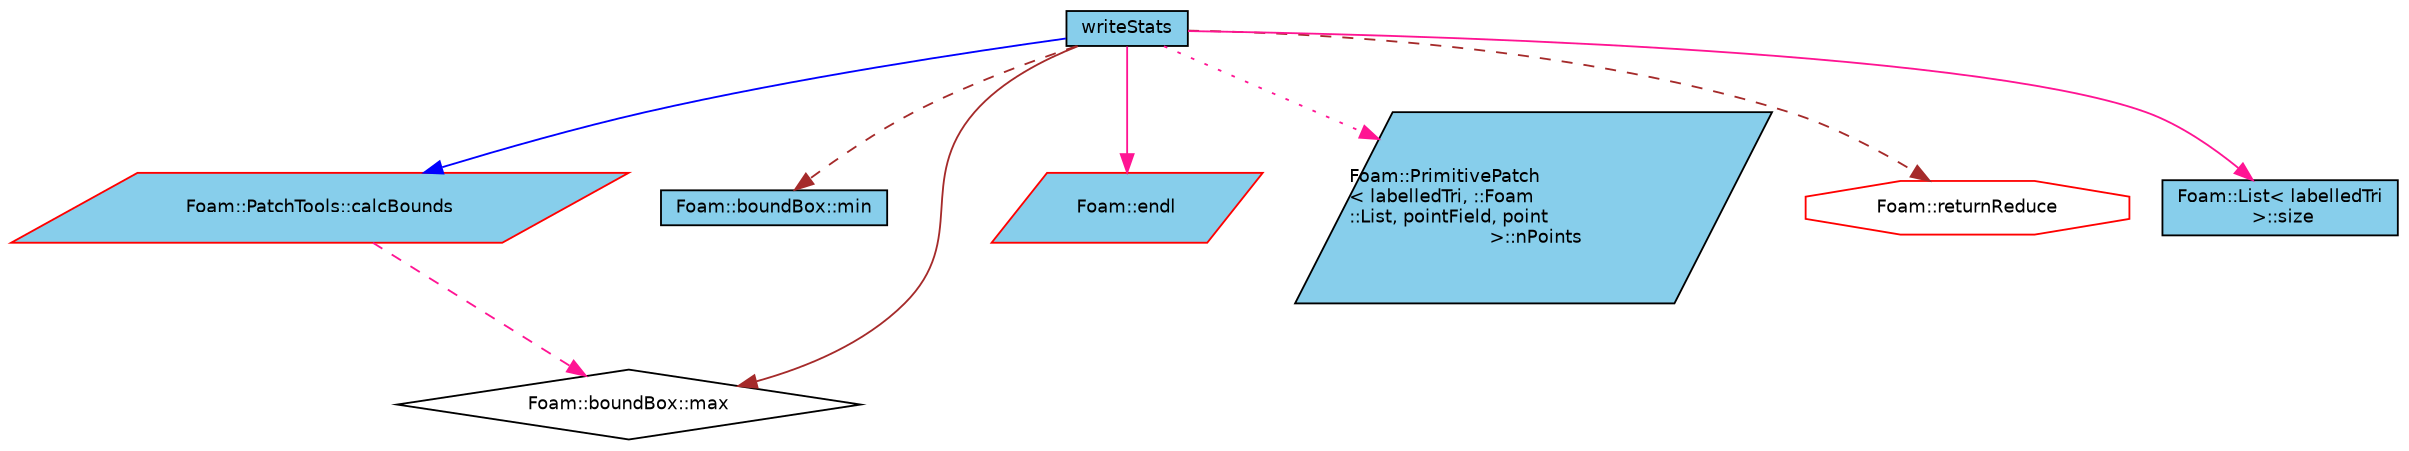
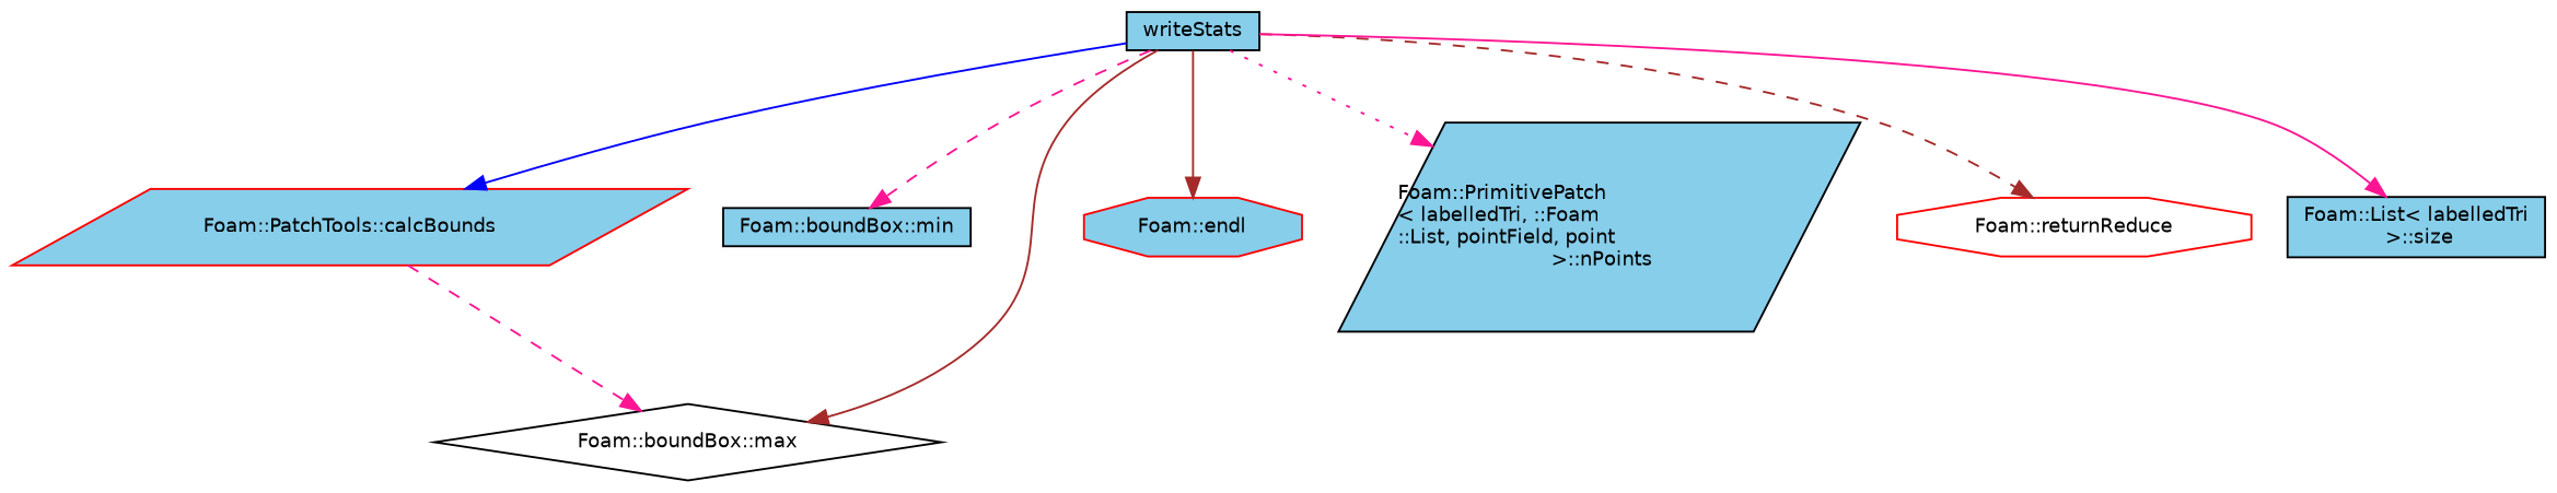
  digraph {
    fontname="DejaVu Sans"
    rankdir=TB
    node [color=black fillcolor=skyblue fontname="DejaVu Sans" fontsize=10 shape=box style=filled]
    edge [color=deeppink fontname="DejaVu Sans" fontsize=10 labelfontname=FreeSans labelfontsize=10 style=solid]
    n1 [fontcolor=black height=0.2 label=writeStats width=0.4]
    n2 [color=red height=0.2 label="Foam::PatchTools::calcBounds" shape=parallelogram width=0.4]
    n3 [height=0.2 label="Foam::boundBox::min" width=0.4]
    n4 [fillcolor=white height=0.2 label="Foam::boundBox::max" shape=diamond width=0.4]
-   n5 [color=red height=0.2 label="Foam::endl" shape=parallelogram width=0.4]
+   n5 [color=red height=0.2 label="Foam::endl" shape=octagon width=0.4]
    n6 [height=0.2 label="Foam::PrimitivePatch\l\< labelledTri, ::Foam\l::List, pointField, point\l \>::nPoints" shape=parallelogram width=0.4]
    n7 [color=red fillcolor=white height=0.2 label="Foam::returnReduce" shape=octagon width=0.4]
    n8 [height=0.2 label="Foam::List\< labelledTri\l \>::size" width=0.4]
    n1 -> n2 [color=blue]
-   n1 -> n3 [color=brown style=dashed]
+   n1 -> n3 [style=dashed]
    n1 -> n4 [color=brown]
-   n1 -> n5
+   n1 -> n5 [color=brown]
    n1 -> n6 [style=dotted]
    n1 -> n7 [color=brown style=dashed]
    n1 -> n8
    n2 -> n4 [style=dashed]
  }
